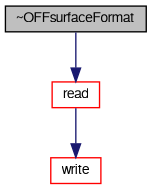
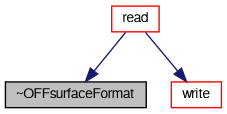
  digraph {
    rankdir=TB
    node [color=red fontname=FreeSans fontsize=10 shape=record]
    edge [color=midnightblue fontname=FreeSans fontsize=10 labelfontname=FreeSans labelfontsize=10 style=solid]
    n1 [color=black fillcolor=grey75 fontcolor=black height=0.2 label="~OFFsurfaceFormat" style=filled width=0.4]
    n2 [height=0.2 label=read width=0.4]
    n3 [height=0.2 label=write width=0.4]
-   n1 -> n2
+   n2 -> n1
    n2 -> n3
  }
